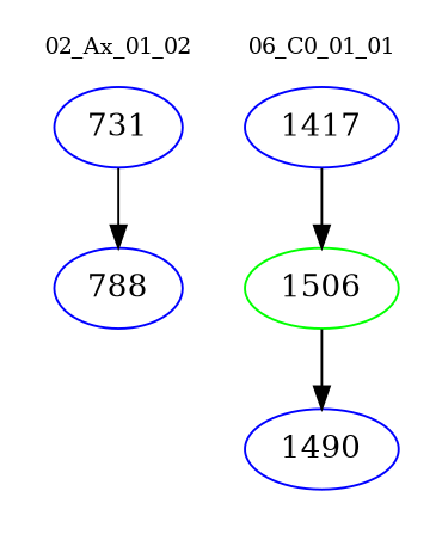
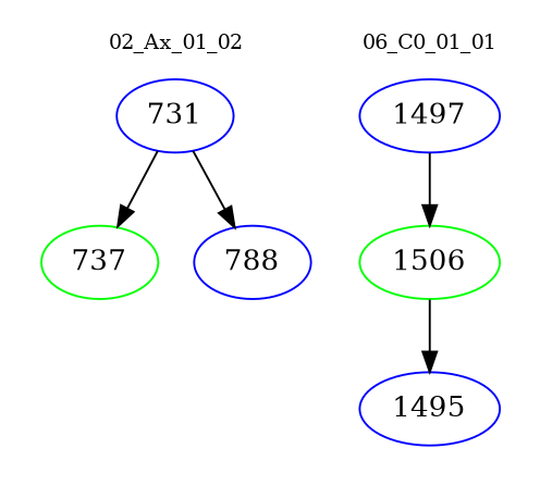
  digraph {
    node [color=blue]
    edge [color=black]
    n1 [label=731]
+   n2 [color=green label=737]
    n3 [label=788]
-   n4 [label=1417]
-   n5 [label=1490]
+   n4 [label=1497]
+   n5 [label=1495]
    n6 [color=green label=1506]
    subgraph cluster_1 {
      color=white
      fontsize=10
      label="02_Ax_01_02"
      n1
+     n2
      n3
    }
    subgraph cluster_2 {
      color=white
      fontsize=10
      label="06_C0_01_01"
      n4
      n5
      n6
    }
+   n1 -> n2
    n1 -> n3
    n4 -> n6
    n6 -> n5
  }
